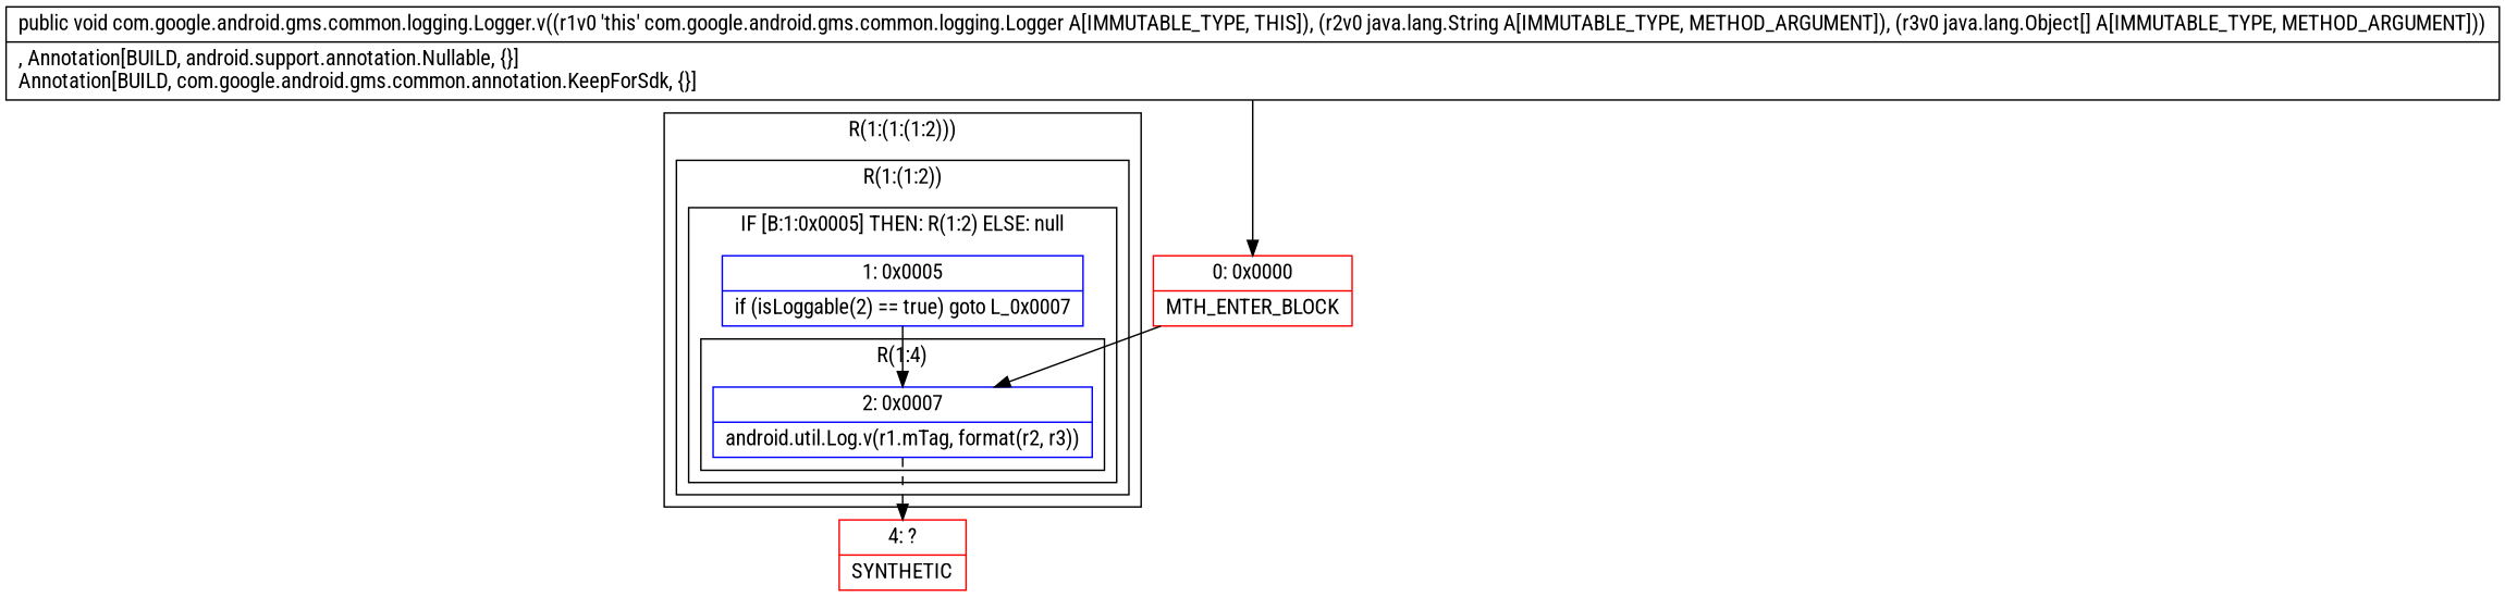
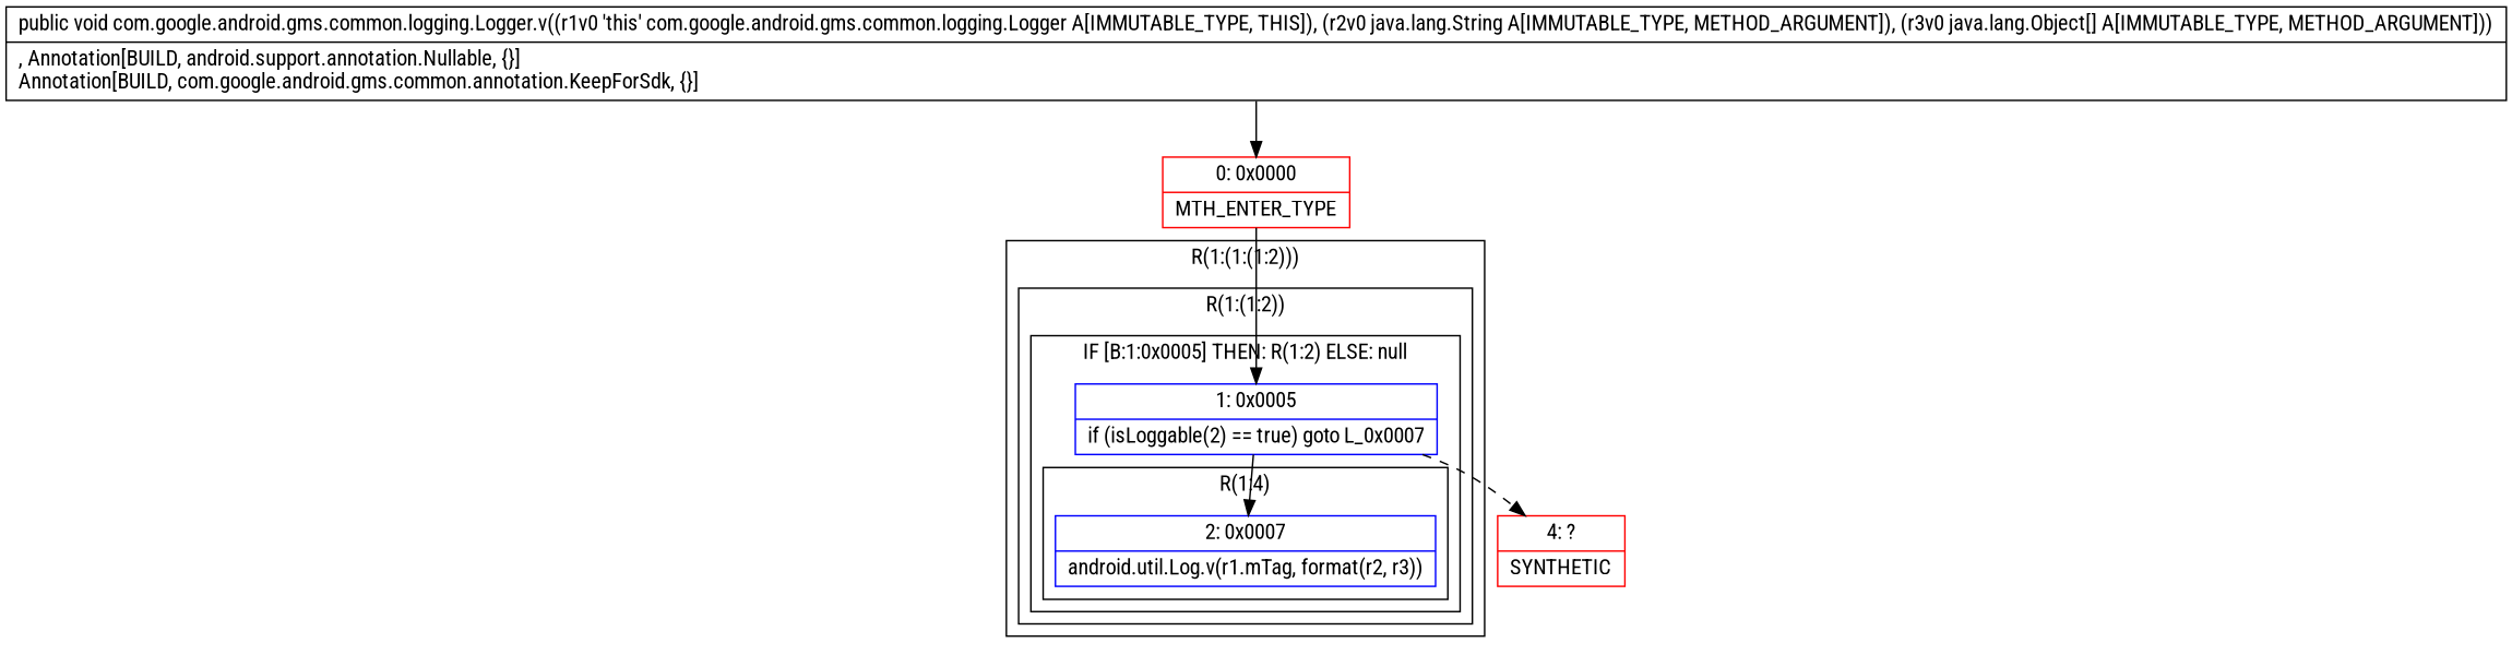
  digraph {
    fontname="Roboto Condensed"
    node [color=blue fontname="Roboto Condensed" shape=record]
    edge [fontname="Roboto Condensed"]
    n1 [label="{2\:\ 0x0007|android.util.Log.v(r1.mTag, format(r2, r3))\l}"]
    n2 [label="{1\:\ 0x0005|if (isLoggable(2) == true) goto L_0x0007\l}"]
    n3 [color=red label="{4\:\ ?|SYNTHETIC\l}"]
-   n4 [color=red label="{0\:\ 0x0000|MTH_ENTER_BLOCK\l}"]
+   n4 [color=red label="{0\:\ 0x0000|MTH_ENTER_TYPE\l}"]
    n5 [label="{public void com.google.android.gms.common.logging.Logger.v((r1v0 'this' com.google.android.gms.common.logging.Logger A[IMMUTABLE_TYPE, THIS]), (r2v0 java.lang.String A[IMMUTABLE_TYPE, METHOD_ARGUMENT]), (r3v0 java.lang.Object[] A[IMMUTABLE_TYPE, METHOD_ARGUMENT]))  | , Annotation[BUILD, android.support.annotation.Nullable, \{\}]\lAnnotation[BUILD, com.google.android.gms.common.annotation.KeepForSdk, \{\}]\l}" color=""]
    subgraph cluster_1 {
      label="R(1:(1:(1:2)))"
      subgraph cluster_2 {
        label="R(1:(1:2))"
        subgraph cluster_3 {
          label="IF [B:1:0x0005] THEN: R(1:2) ELSE: null"
          n2
          subgraph cluster_4 {
            label="R(1:4)"
            n1
          }
        }
      }
    }
    n2 -> n1
-   n1 -> n3 [style=dashed]
-   n4 -> n1
+   n2 -> n3 [style=dashed]
+   n4 -> n2
    n5 -> n4
  }
